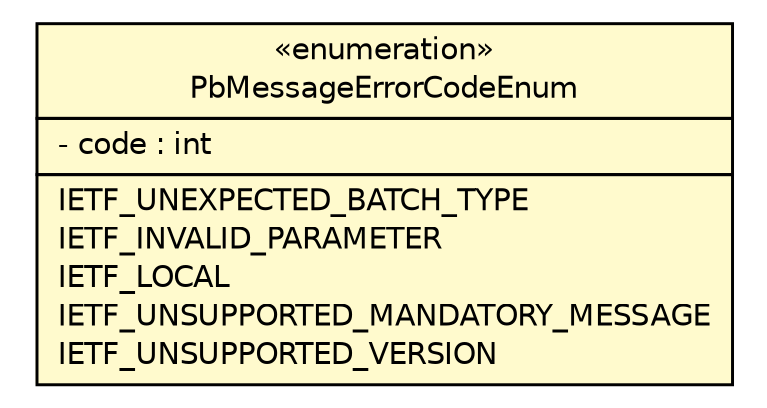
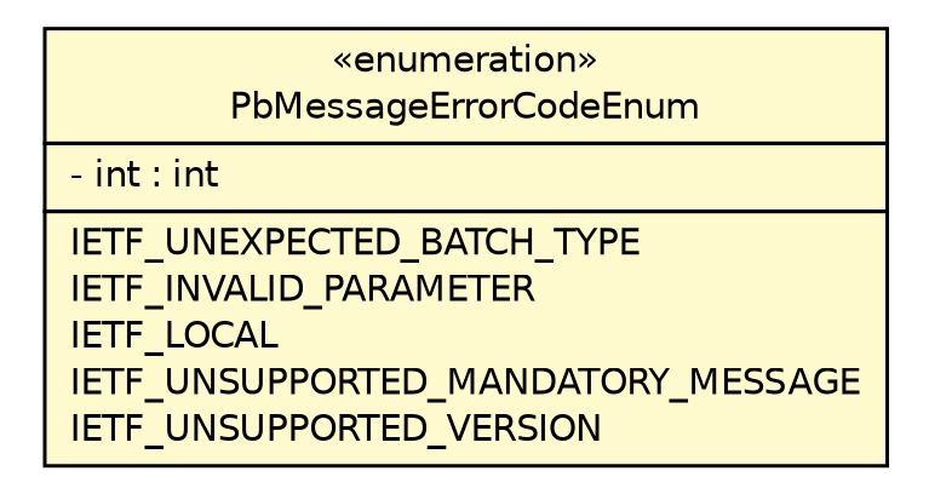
  digraph {
    nodesep=0.25
    ranksep=0.5
-   n1 [fontcolor=black fontname=Helvetica fontsize=10.0 label=<<table title="org.ietf.nea.pb.message.enums.PbMessageErrorCodeEnum" border="0" cellborder="1" cellspacing="0" cellpadding="2" port="p" bgcolor="lemonChiffon" href="./PbMessageErrorCodeEnum.html"> 		<tr><td><table border="0" cellspacing="0" cellpadding="1"> <tr><td align="center" balign="center"> &#171;enumeration&#187; </td></tr> <tr><td align="center" balign="center"> PbMessageErrorCodeEnum </td></tr> 		</table></td></tr> 		<tr><td><table border="0" cellspacing="0" cellpadding="1"> <tr><td align="left" balign="left"> - code : int </td></tr> 		</table></td></tr> 		<tr><td><table border="0" cellspacing="0" cellpadding="1"> <tr><td align="left" balign="left"> IETF_UNEXPECTED_BATCH_TYPE </td></tr> <tr><td align="left" balign="left"> IETF_INVALID_PARAMETER </td></tr> <tr><td align="left" balign="left"> IETF_LOCAL </td></tr> <tr><td align="left" balign="left"> IETF_UNSUPPORTED_MANDATORY_MESSAGE </td></tr> <tr><td align="left" balign="left"> IETF_UNSUPPORTED_VERSION </td></tr> 		</table></td></tr> 		</table>> shape=plaintext]
+   n1 [fontcolor=black fontname=Helvetica fontsize=10.0 label=<<table title="org.ietf.nea.pb.message.enums.PbMessageErrorCodeEnum" border="0" cellborder="1" cellspacing="0" cellpadding="2" port="p" bgcolor="lemonChiffon" href="./PbMessageErrorCodeEnum.html"> 		<tr><td><table border="0" cellspacing="0" cellpadding="1"> <tr><td align="center" balign="center"> &#171;enumeration&#187; </td></tr> <tr><td align="center" balign="center"> PbMessageErrorCodeEnum </td></tr> 		</table></td></tr> 		<tr><td><table border="0" cellspacing="0" cellpadding="1"> <tr><td align="left" balign="left"> - int : int </td></tr> 		</table></td></tr> 		<tr><td><table border="0" cellspacing="0" cellpadding="1"> <tr><td align="left" balign="left"> IETF_UNEXPECTED_BATCH_TYPE </td></tr> <tr><td align="left" balign="left"> IETF_INVALID_PARAMETER </td></tr> <tr><td align="left" balign="left"> IETF_LOCAL </td></tr> <tr><td align="left" balign="left"> IETF_UNSUPPORTED_MANDATORY_MESSAGE </td></tr> <tr><td align="left" balign="left"> IETF_UNSUPPORTED_VERSION </td></tr> 		</table></td></tr> 		</table>> shape=plaintext]
  }
